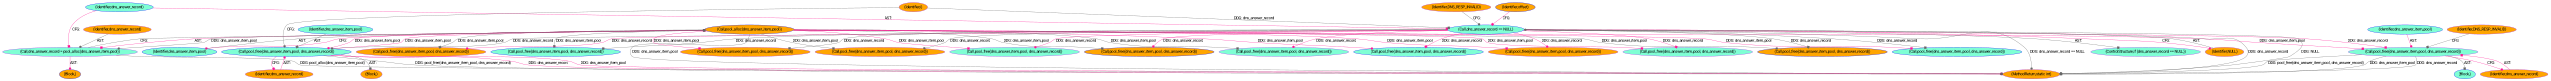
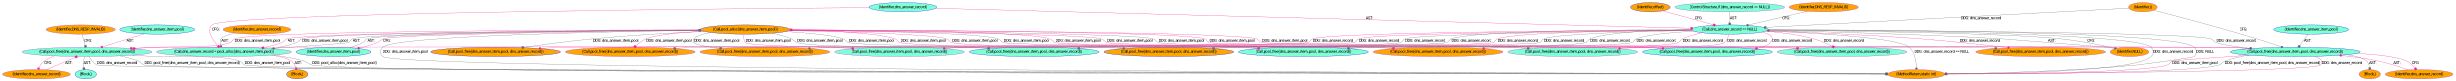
  digraph {
    fontname=Roboto
    node [color=purple fillcolor=orange fontname=Roboto style=filled]
    edge [arrowhead=box color=gray40 fontname=Roboto]
    n1 [fillcolor=aquamarine label="(Call,pool_free(dns_answer_item_pool, dns_answer_record))"]
    n2 [color=blue fillcolor=aquamarine label="(Block,)"]
    n3 [label="(MethodReturn,static int)"]
    n4 [label="(Identifier,dns_answer_record)"]
    n5 [color=blue label="(Call,pool_alloc(dns_answer_item_pool))"]
    n6 [color=blue fillcolor=aquamarine label="(Call,pool_free(dns_answer_item_pool, dns_answer_record))"]
    n7 [fillcolor=aquamarine label="(Call,dns_answer_record = pool_alloc(dns_answer_item_pool))"]
    n8 [color=blue label="(Call,pool_free(dns_answer_item_pool, dns_answer_record))"]
    n9 [label="(Call,pool_free(dns_answer_item_pool, dns_answer_record))"]
    n10 [color=blue label="(Call,pool_free(dns_answer_item_pool, dns_answer_record))"]
    n11 [label="(Call,pool_free(dns_answer_item_pool, dns_answer_record))"]
    n12 [color=blue fillcolor=aquamarine label="(Call,pool_free(dns_answer_item_pool, dns_answer_record))"]
    n13 [fillcolor=aquamarine label="(Call,pool_free(dns_answer_item_pool, dns_answer_record))"]
    n14 [fillcolor=aquamarine label="(Call,pool_free(dns_answer_item_pool, dns_answer_record))"]
    n15 [label="(Call,pool_free(dns_answer_item_pool, dns_answer_record))"]
    n16 [color=blue fillcolor=aquamarine label="(Call,pool_free(dns_answer_item_pool, dns_answer_record))"]
    n17 [fillcolor=aquamarine label="(Call,pool_free(dns_answer_item_pool, dns_answer_record))"]
    n18 [color=blue fillcolor=aquamarine label="(Identifier,dns_answer_item_pool)"]
    n19 [label="(Call,pool_free(dns_answer_item_pool, dns_answer_record))"]
    n20 [color=blue fillcolor=aquamarine label="(Call,pool_free(dns_answer_item_pool, dns_answer_record))"]
    n21 [label="(Identifier,dns_answer_record)"]
    n22 [label="(Block,)"]
    n23 [color=blue label="(Block,)"]
    n24 [color=blue fillcolor=aquamarine label="(Call,dns_answer_record == NULL)"]
    n25 [fillcolor=aquamarine label="(ControlStructure,if (dns_answer_record == NULL))"]
    n26 [label="(Identifier,NULL)"]
    n27 [color=blue fillcolor=aquamarine label="(Identifier,dns_answer_record)"]
    n28 [color=blue label="(Identifier,offset)"]
    n29 [label="(Identifier,DNS_RESP_INVALID)"]
    n30 [label="(Identifier,i)"]
    n31 [color=blue fillcolor=aquamarine label="(Identifier,dns_answer_item_pool)"]
    n32 [color=blue fillcolor=aquamarine label="(Identifier,dns_answer_item_pool)"]
    n33 [label="(Identifier,dns_answer_record)"]
    n34 [label="(Identifier,DNS_RESP_INVALID)"]
    n1 -> n2 [label="AST: "]
    n1 -> n3 [arrowhead=dot label="DDG: pool_free(dns_answer_item_pool, dns_answer_record)"]
    n1 -> n3 [label="DDG: dns_answer_item_pool"]
    n1 -> n3 [label="DDG: dns_answer_record"]
    n1 -> n4 [arrowhead=dot color=deeppink label="CFG: "]
    n4 -> n1 [color=deeppink label="AST: "]
    n5 -> n1 [color=deeppink label="DDG: dns_answer_item_pool"]
    n5 -> n3 [arrowhead=dot label="DDG: dns_answer_item_pool"]
    n5 -> n6 [arrowhead=dot color=deeppink label="DDG: dns_answer_item_pool"]
    n5 -> n7 [color=deeppink label="AST: "]
    n5 -> n7 [arrowhead=dot label="DDG: dns_answer_item_pool"]
    n5 -> n8 [label="DDG: dns_answer_item_pool"]
    n5 -> n9 [label="DDG: dns_answer_item_pool"]
    n5 -> n10 [arrowhead=dot label="DDG: dns_answer_item_pool"]
    n5 -> n11 [label="DDG: dns_answer_item_pool"]
    n5 -> n12 [label="DDG: dns_answer_item_pool"]
    n5 -> n13 [label="DDG: dns_answer_item_pool"]
    n5 -> n14 [color=deeppink label="DDG: dns_answer_item_pool"]
    n5 -> n15 [color=deeppink label="DDG: dns_answer_item_pool"]
    n5 -> n16 [arrowhead=dot color=deeppink label="DDG: dns_answer_item_pool"]
    n5 -> n17 [color=deeppink label="DDG: dns_answer_item_pool"]
    n5 -> n18 [arrowhead=dot color=deeppink label="CFG: "]
    n5 -> n19 [color=deeppink label="DDG: dns_answer_item_pool"]
    n5 -> n20 [color=deeppink label="DDG: dns_answer_item_pool"]
    n6 -> n3 [arrowhead=dot label="DDG: pool_free(dns_answer_item_pool, dns_answer_record)"]
    n6 -> n3 [arrowhead=dot color=deeppink label="DDG: dns_answer_record"]
    n6 -> n3 [color=deeppink label="DDG: dns_answer_item_pool"]
    n6 -> n5 [color=deeppink label="DDG: dns_answer_item_pool"]
    n6 -> n21 [color=deeppink label="CFG: "]
    n6 -> n22 [label="AST: "]
    n7 -> n3 [label="DDG: pool_alloc(dns_answer_item_pool)"]
-   n7 -> n5 [label="CFG: "]
+   n7 -> n5 [label="AST: "]
    n7 -> n23 [arrowhead=dot color=deeppink label="AST: "]
    n18 -> n5 [label="AST: "]
    n21 -> n6 [arrowhead=dot color=deeppink label="AST: "]
    n24 -> n1 [color=deeppink label="DDG: dns_answer_record"]
    n24 -> n3 [arrowhead=dot label="DDG: dns_answer_record == NULL"]
    n24 -> n3 [arrowhead=dot label="DDG: dns_answer_record"]
    n24 -> n3 [arrowhead=dot label="DDG: NULL"]
    n24 -> n6 [arrowhead=dot label="DDG: dns_answer_record"]
    n24 -> n8 [arrowhead=dot color=deeppink label="DDG: dns_answer_record"]
    n24 -> n9 [arrowhead=dot label="DDG: dns_answer_record"]
    n24 -> n10 [label="DDG: dns_answer_record"]
    n24 -> n11 [arrowhead=dot color=deeppink label="DDG: dns_answer_record"]
    n24 -> n12 [label="DDG: dns_answer_record"]
    n24 -> n13 [arrowhead=dot color=deeppink label="DDG: dns_answer_record"]
    n24 -> n14 [arrowhead=dot color=deeppink label="DDG: dns_answer_record"]
    n24 -> n15 [arrowhead=dot color=deeppink label="DDG: dns_answer_record"]
    n24 -> n16 [color=deeppink label="DDG: dns_answer_record"]
    n24 -> n17 [color=deeppink label="DDG: dns_answer_record"]
    n24 -> n19 [label="DDG: dns_answer_record"]
    n24 -> n20 [label="DDG: dns_answer_record"]
-   n24 -> n25 [label="AST: "]
-   n24 -> n26 [arrowhead=dot color=deeppink label="CFG: "]
+   n25 -> n24 [label="AST: "]
+   n24 -> n26 [arrowhead=dot label="CFG: "]
    n26 -> n24 [arrowhead=dot label="AST: "]
    n27 -> n7 [color=deeppink label="CFG: "]
    n27 -> n24 [color=deeppink label="AST: "]
    n28 -> n24 [color=deeppink label="CFG: "]
    n29 -> n1 [label="CFG: "]
    n30 -> n6 [arrowhead=dot label="CFG: "]
    n30 -> n24 [label="DDG: dns_answer_record"]
    n31 -> n1 [arrowhead=dot color=deeppink label="AST: "]
    n32 -> n6 [label="AST: "]
    n33 -> n7 [arrowhead=dot label="AST: "]
    n34 -> n24 [arrowhead=dot label="CFG: "]
  }
